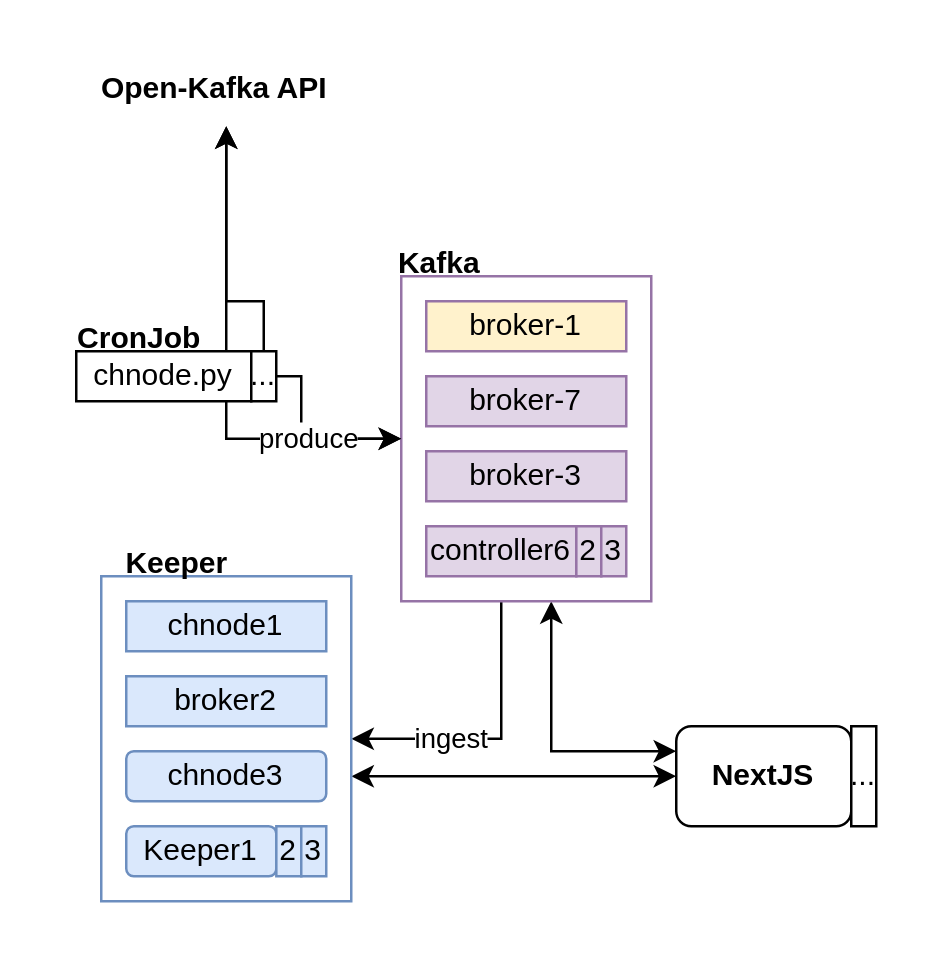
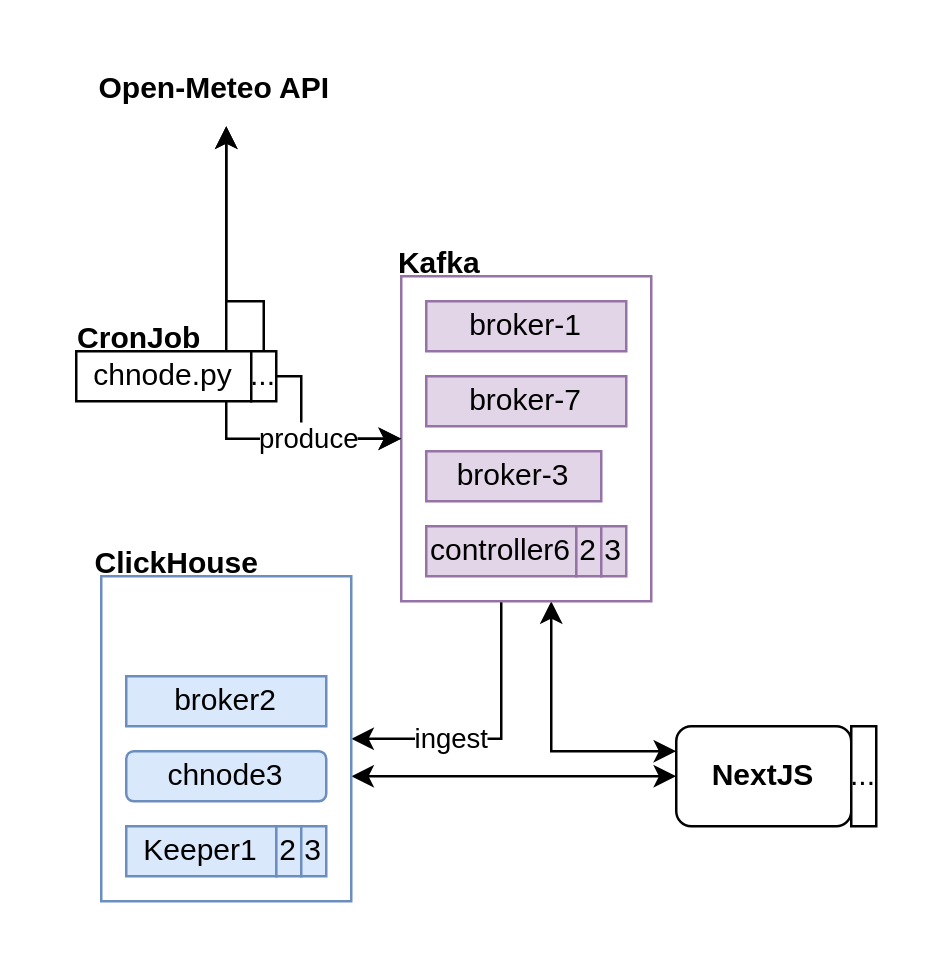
  <mxCell id="0" />
  <mxCell id="1" parent="0" />
  <mxCell id="2" value="&lt;b&gt;NextJS&lt;/b&gt;" style="whiteSpace=wrap;html=1;rounded=1;" parent="1" vertex="1"><mxGeometry x="270" y="290" width="70" height="40" as="geometry" /></mxCell>
  <mxCell id="3" value="ingest" style="edgeStyle=orthogonalEdgeStyle;rounded=0;orthogonalLoop=1;jettySize=auto;html=1;entryX=1;entryY=0.5;entryDx=0;entryDy=0;" edge="1" parent="1" source="5" target="16"><mxGeometry x="0.304" relative="1" as="geometry"><Array as="points"><mxPoint x="200" y="295" /></Array><mxPoint as="offset" /></mxGeometry></mxCell>
  <mxCell id="4" style="edgeStyle=orthogonalEdgeStyle;rounded=0;orthogonalLoop=1;jettySize=auto;html=1;entryX=0;entryY=0.25;entryDx=0;entryDy=0;startArrow=classic;startFill=1;" edge="1" parent="1" source="5" target="2"><mxGeometry relative="1" as="geometry"><Array as="points"><mxPoint x="220" y="300" /></Array></mxGeometry></mxCell>
  <mxCell id="5" value="" style="rounded=0;whiteSpace=wrap;html=1;strokeWidth=1;fillColor=none;strokeColor=#9673a6;" parent="1" vertex="1"><mxGeometry x="160" y="110" width="100" height="130" as="geometry" /></mxCell>
  <mxCell id="6" style="edgeStyle=orthogonalEdgeStyle;rounded=0;orthogonalLoop=1;jettySize=auto;html=1;entryX=0;entryY=0.5;entryDx=0;entryDy=0;" edge="1" parent="1" source="8" target="5"><mxGeometry relative="1" as="geometry"><Array as="points"><mxPoint x="90" y="175" /></Array></mxGeometry></mxCell>
  <mxCell id="7" style="edgeStyle=orthogonalEdgeStyle;rounded=0;orthogonalLoop=1;jettySize=auto;html=1;" edge="1" parent="1" source="8"><mxGeometry relative="1" as="geometry"><mxPoint x="90" y="50" as="targetPoint" /><Array as="points"><mxPoint x="90" y="100" /><mxPoint x="90" y="100" /></Array></mxGeometry></mxCell>
  <mxCell id="8" value="chnode.py" style="rounded=0;whiteSpace=wrap;html=1;" parent="1" vertex="1"><mxGeometry x="30" y="140" width="70" height="20" as="geometry" /></mxCell>
- <mxCell id="9" value="broker-1" style="rounded=0;whiteSpace=wrap;html=1;fillColor=#fff2cc;strokeColor=#9673a6;" parent="1" vertex="1"><mxGeometry x="170" y="120" width="80" height="20" as="geometry" /></mxCell>
+ <mxCell id="9" value="broker-1" style="rounded=0;whiteSpace=wrap;html=1;fillColor=#e1d5e7;strokeColor=#9673a6;" parent="1" vertex="1"><mxGeometry x="170" y="120" width="80" height="20" as="geometry" /></mxCell>
  <mxCell id="10" value="broker-7" style="rounded=0;whiteSpace=wrap;html=1;fillColor=#e1d5e7;strokeColor=#9673a6;" parent="1" vertex="1"><mxGeometry x="170" y="150" width="80" height="20" as="geometry" /></mxCell>
- <mxCell id="11" value="broker-3" style="rounded=0;whiteSpace=wrap;html=1;fillColor=#e1d5e7;strokeColor=#9673a6;" parent="1" vertex="1"><mxGeometry x="170" y="180" width="80" height="20" as="geometry" /></mxCell>
+ <mxCell id="11" value="broker-3" style="rounded=0;whiteSpace=wrap;html=1;fillColor=#e1d5e7;strokeColor=#9673a6;" parent="1" vertex="1"><mxGeometry x="170" y="180" width="70" height="20" as="geometry" /></mxCell>
  <mxCell id="12" value="controller6" style="rounded=0;whiteSpace=wrap;html=1;fillColor=#e1d5e7;strokeColor=#9673a6;" parent="1" vertex="1"><mxGeometry x="170" y="210" width="60.03" height="20" as="geometry" /></mxCell>
  <mxCell id="13" value="2" style="rounded=0;whiteSpace=wrap;html=1;fillColor=#e1d5e7;strokeColor=#9673a6;" parent="1" vertex="1"><mxGeometry x="230.03" y="210" width="10" height="20" as="geometry" /></mxCell>
  <mxCell id="14" value="3" style="rounded=0;whiteSpace=wrap;html=1;fillColor=#e1d5e7;strokeColor=#9673a6;" parent="1" vertex="1"><mxGeometry x="240" y="210" width="10" height="20" as="geometry" /></mxCell>
  <mxCell id="15" style="edgeStyle=orthogonalEdgeStyle;rounded=0;orthogonalLoop=1;jettySize=auto;html=1;entryX=0;entryY=0.5;entryDx=0;entryDy=0;startArrow=classic;startFill=1;" edge="1" parent="1" source="16" target="2"><mxGeometry relative="1" as="geometry"><Array as="points"><mxPoint x="140" y="310" /><mxPoint x="140" y="310" /></Array></mxGeometry></mxCell>
  <mxCell id="16" value="" style="rounded=0;whiteSpace=wrap;html=1;strokeWidth=1;fillColor=none;strokeColor=#6c8ebf;" parent="1" vertex="1"><mxGeometry x="40" y="230" width="100" height="130" as="geometry" /></mxCell>
- <mxCell id="17" value="chnode1" style="rounded=0;whiteSpace=wrap;html=1;fillColor=#dae8fc;strokeColor=#6c8ebf;" parent="1" vertex="1"><mxGeometry x="50" y="240" width="80" height="20" as="geometry" /></mxCell>
  <mxCell id="18" value="broker2" style="rounded=0;whiteSpace=wrap;html=1;fillColor=#dae8fc;strokeColor=#6c8ebf;" parent="1" vertex="1"><mxGeometry x="50" y="270" width="80" height="20" as="geometry" /></mxCell>
  <mxCell id="19" value="chnode3" style="whiteSpace=wrap;html=1;fillColor=#dae8fc;strokeColor=#6c8ebf;rounded=1;" parent="1" vertex="1"><mxGeometry x="50" y="300" width="80" height="20" as="geometry" /></mxCell>
- <mxCell id="20" value="Keeper1" style="whiteSpace=wrap;html=1;fillColor=#dae8fc;strokeColor=#6c8ebf;rounded=1;" parent="1" vertex="1"><mxGeometry x="50" y="330" width="60.03" height="20" as="geometry" /></mxCell>
+ <mxCell id="20" value="Keeper1" style="rounded=0;whiteSpace=wrap;html=1;fillColor=#dae8fc;strokeColor=#6c8ebf;" parent="1" vertex="1"><mxGeometry x="50" y="330" width="60.03" height="20" as="geometry" /></mxCell>
  <mxCell id="21" value="2" style="rounded=0;whiteSpace=wrap;html=1;fillColor=#dae8fc;strokeColor=#6c8ebf;" parent="1" vertex="1"><mxGeometry x="110.03" y="330" width="10" height="20" as="geometry" /></mxCell>
  <mxCell id="22" value="3" style="rounded=0;whiteSpace=wrap;html=1;fillColor=#dae8fc;strokeColor=#6c8ebf;" parent="1" vertex="1"><mxGeometry x="120" y="330" width="10" height="20" as="geometry" /></mxCell>
  <mxCell id="23" value="Kafka" style="text;html=1;align=center;verticalAlign=middle;resizable=0;points=[];autosize=1;strokeColor=none;fillColor=none;fontStyle=1" parent="1" vertex="1"><mxGeometry x="150" y="90" width="50" height="30" as="geometry" /></mxCell>
- <mxCell id="24" value="Keeper" style="text;html=1;align=center;verticalAlign=middle;resizable=0;points=[];autosize=1;strokeColor=none;fillColor=none;fontStyle=1" parent="1" vertex="1"><mxGeometry x="30.03" y="210" width="80" height="30" as="geometry" /></mxCell>
+ <mxCell id="24" value="ClickHouse" style="text;html=1;align=center;verticalAlign=middle;resizable=0;points=[];autosize=1;strokeColor=none;fillColor=none;fontStyle=1" parent="1" vertex="1"><mxGeometry x="30.03" y="210" width="80" height="30" as="geometry" /></mxCell>
  <mxCell id="25" value="produce" style="edgeStyle=orthogonalEdgeStyle;rounded=0;orthogonalLoop=1;jettySize=auto;html=1;entryX=0;entryY=0.5;entryDx=0;entryDy=0;" edge="1" parent="1" source="26" target="5"><mxGeometry relative="1" as="geometry"><Array as="points"><mxPoint x="120" y="150" /><mxPoint x="120" y="175" /></Array></mxGeometry></mxCell>
  <mxCell id="26" value="..." style="rounded=0;whiteSpace=wrap;html=1;" vertex="1" parent="1"><mxGeometry x="100" y="140" width="10" height="20" as="geometry" /></mxCell>
  <mxCell id="27" value="CronJob" style="text;html=1;align=center;verticalAlign=middle;resizable=0;points=[];autosize=1;strokeColor=none;fillColor=none;fontStyle=1" vertex="1" parent="1"><mxGeometry x="20" y="120" width="70" height="30" as="geometry" /></mxCell>
- <mxCell id="28" value="Open-Kafka API" style="text;html=1;align=center;verticalAlign=middle;resizable=0;points=[];autosize=1;strokeColor=none;fillColor=none;fontStyle=1" vertex="1" parent="1"><mxGeometry x="30" y="20" width="110" height="30" as="geometry" /></mxCell>
+ <mxCell id="28" value="Open-Meteo API" style="text;html=1;align=center;verticalAlign=middle;resizable=0;points=[];autosize=1;strokeColor=none;fillColor=none;fontStyle=1" vertex="1" parent="1"><mxGeometry x="30" y="20" width="110" height="30" as="geometry" /></mxCell>
  <mxCell id="29" style="edgeStyle=orthogonalEdgeStyle;rounded=0;orthogonalLoop=1;jettySize=auto;html=1;" edge="1" parent="1" source="26"><mxGeometry relative="1" as="geometry"><mxPoint x="90" y="50" as="targetPoint" /><Array as="points"><mxPoint x="105" y="120" /><mxPoint x="90" y="120" /></Array></mxGeometry></mxCell>
  <mxCell id="30" value="..." style="rounded=0;whiteSpace=wrap;html=1;" vertex="1" parent="1"><mxGeometry x="340" y="290" width="10" height="40" as="geometry" /></mxCell>
